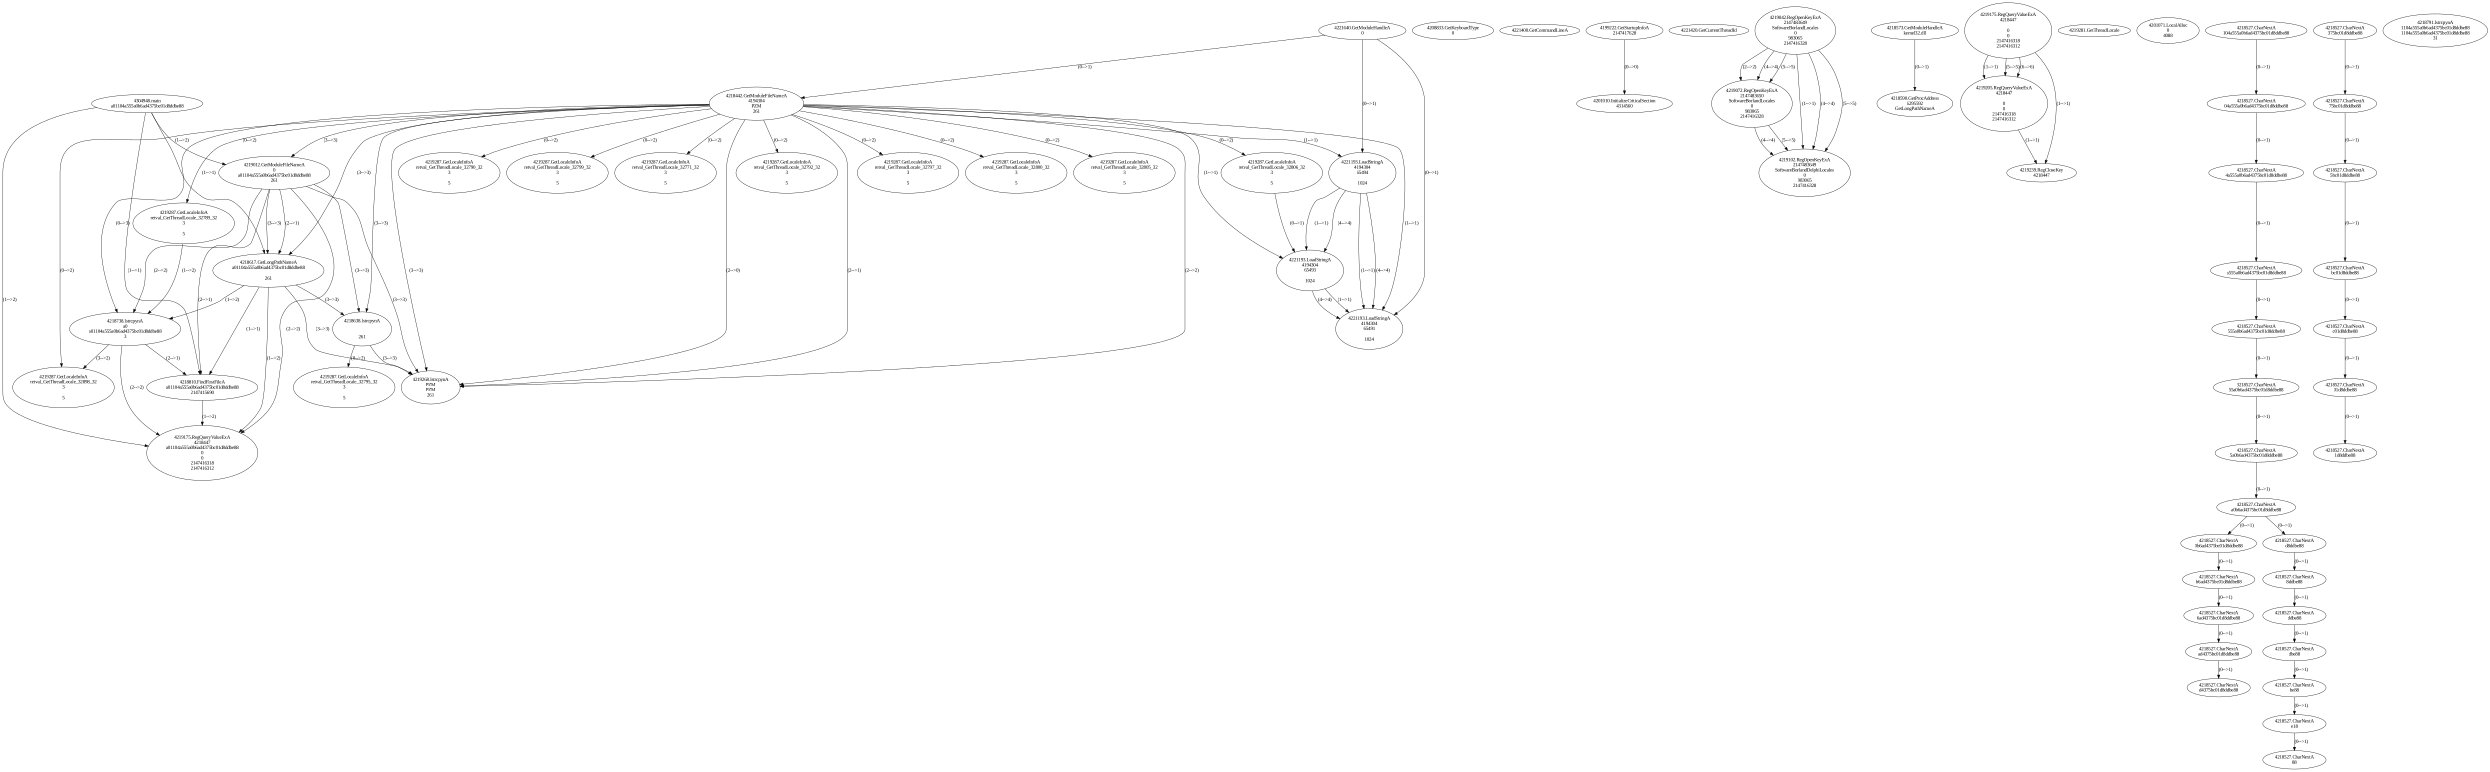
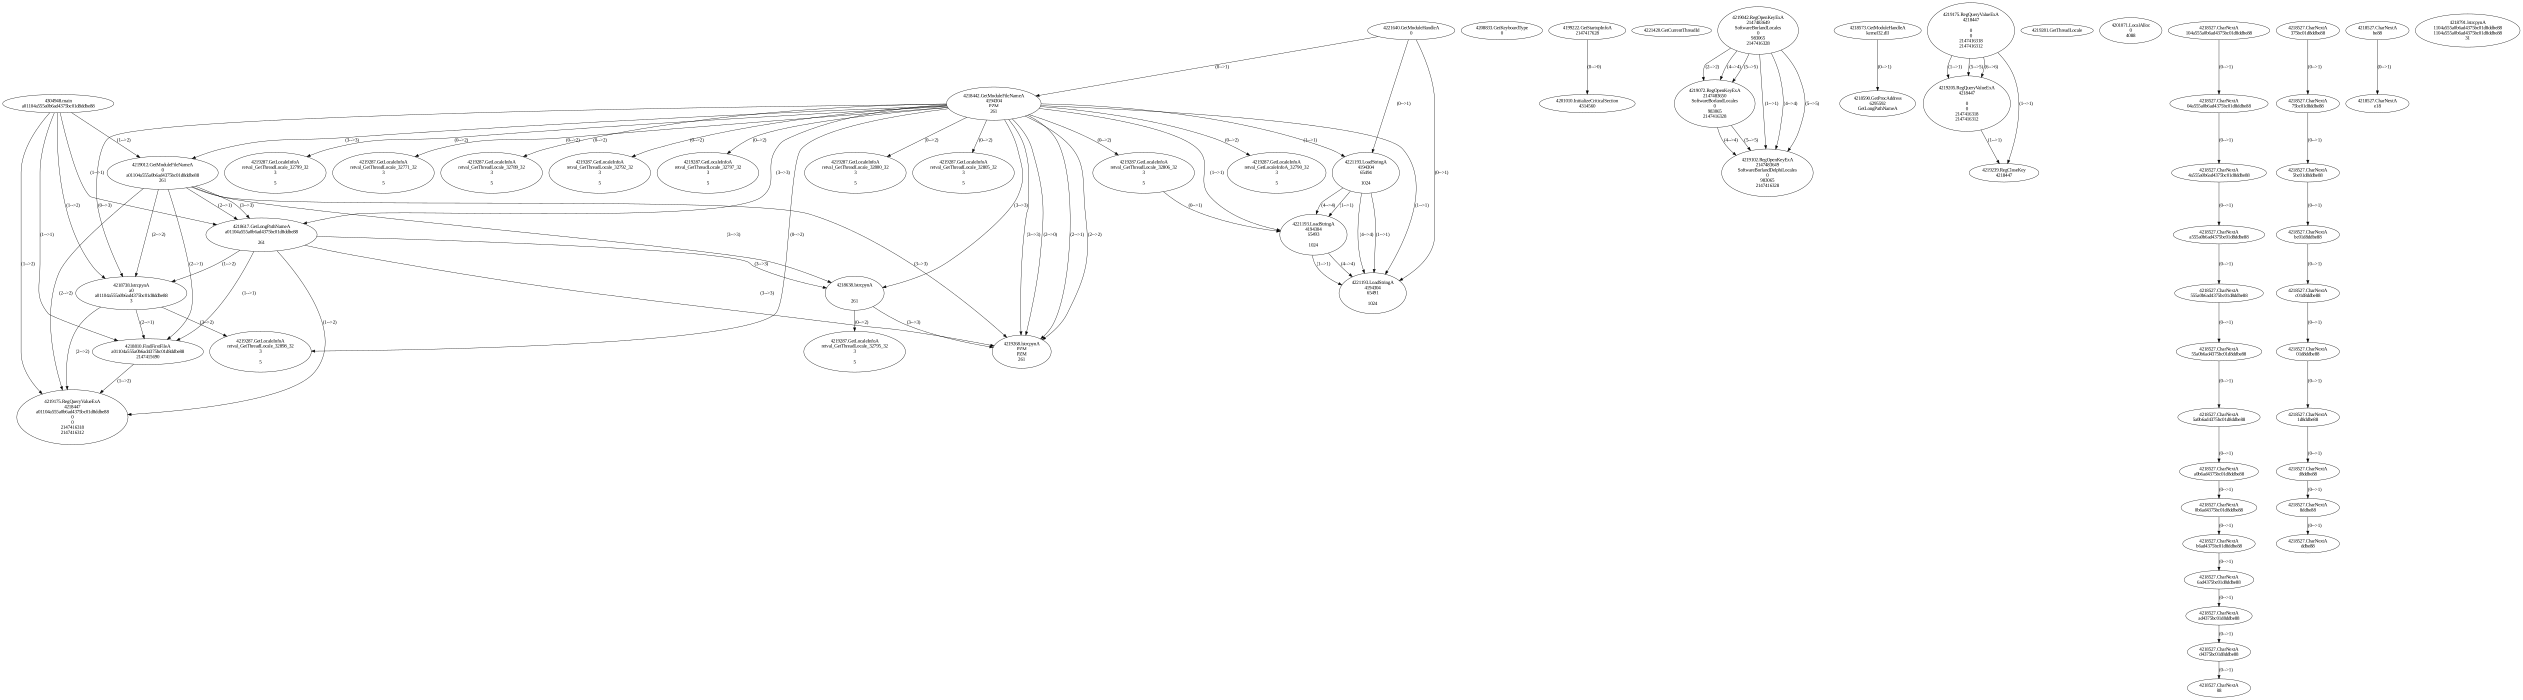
  digraph {
    fontname="Liberation Serif"
    node [fontname="Liberation Serif"]
    edge [fontname="Liberation Serif"]
    n1 [label="4304948.main\na01104a555a0b6ad4375bc01d8ddbe88"]
    n2 [label="4219012.GetModuleFileNameA\n0\na01104a555a0b6ad4375bc01d8ddbe88\n261"]
    n3 [label="4218617.GetLongPathNameA\na01104a555a0b6ad4375bc01d8ddbe88\n\n261"]
    n4 [label="4218738.lstrcpynA\na0\na01104a555a0b6ad4375bc01d8ddbe88\n3"]
    n5 [label="4218810.FindFirstFileA\na01104a555a0b6ad4375bc01d8ddbe88\n2147415690"]
    n6 [label="4219175.RegQueryValueExA\n4218447\na01104a555a0b6ad4375bc01d8ddbe88\n0\n0\n2147416318\n2147416312"]
    n7 [label="4218638.lstrcpynA\n\n\n261"]
    n8 [label="4219268.lstrcpynA\nPZM\nPZM\n261"]
    n9 [label="4219287.GetLocaleInfoA\nretval_GetThreadLocale_32898_32\n3\n\n5"]
    n10 [label="4221640.GetModuleHandleA\n0"]
    n11 [label="4218442.GetModuleFileNameA\n4194304\nPZM\n261"]
    n12 [label="4221193.LoadStringA\n4194304\n65494\n\n1024"]
    n13 [label="4221193.LoadStringA\n4194304\n65491\n\n1024"]
    n14 [label="4221193.LoadStringA\n4194304\n65493\n\n1024"]
    n15 [label="4219287.GetLocaleInfoA\nretval_GetThreadLocale_32806_32\n3\n\n5"]
-   n16 [label="4219287.GetLocaleInfoA\nretval_GetThreadLocale_32790_32\n3\n\n5"]
+   n16 [label="4219287.GetLocaleInfoA\nretval_GetLocaleInfoA_32790_32\n3\n\n5"]
    n17 [label="4219287.GetLocaleInfoA\nretval_GetThreadLocale_32799_32\n3\n\n5"]
    n18 [label="4219287.GetLocaleInfoA\nretval_GetThreadLocale_32771_32\n3\n\n5"]
    n19 [label="4219287.GetLocaleInfoA\nretval_GetThreadLocale_32789_32\n3\n\n5"]
    n20 [label="4219287.GetLocaleInfoA\nretval_GetThreadLocale_32792_32\n3\n\n5"]
    n21 [label="4219287.GetLocaleInfoA\nretval_GetThreadLocale_32797_32\n3\n\n5"]
    n22 [label="4219287.GetLocaleInfoA\nretval_GetThreadLocale_32800_32\n3\n\n5"]
    n23 [label="4219287.GetLocaleInfoA\nretval_GetThreadLocale_32805_32\n3\n\n5"]
    n24 [label="4208833.GetKeyboardType\n0"]
-   n25 [label="4221400.GetCommandLineA\n"]
    n26 [label="4199222.GetStartupInfoA\n2147417628"]
    n27 [label="4201010.InitializeCriticalSection\n4314560"]
    n28 [label="4221420.GetCurrentThreadId\n"]
    n29 [label="4219287.GetLocaleInfoA\nretval_GetThreadLocale_32795_32\n3\n\n5"]
    n30 [label="4219042.RegOpenKeyExA\n2147483649\nSoftware\Borland\Locales\n0\n983065\n2147416328"]
    n31 [label="4219072.RegOpenKeyExA\n2147483650\nSoftware\Borland\Locales\n0\n983065\n2147416328"]
    n32 [label="4219102.RegOpenKeyExA\n2147483649\nSoftware\Borland\Delphi\Locales\n0\n983065\n2147416328"]
    n33 [label="4218573.GetModuleHandleA\nkernel32.dll"]
    n34 [label="4218590.GetProcAddress\n6295592\nGetLongPathNameA"]
    n35 [label="4219175.RegQueryValueExA\n4218447\n\n0\n0\n2147416318\n2147416312"]
    n36 [label="4219205.RegQueryValueExA\n4218447\n\n0\n0\n2147416318\n2147416312"]
    n37 [label="4219239.RegCloseKey\n4218447"]
    n38 [label="4219281.GetThreadLocale\n"]
    n39 [label="4201071.LocalAlloc\n0\n4088"]
    n40 [label="4218527.CharNextA\n104a555a0b6ad4375bc01d8ddbe88"]
    n41 [label="4218527.CharNextA\n04a555a0b6ad4375bc01d8ddbe88"]
    n42 [label="4218527.CharNextA\n4a555a0b6ad4375bc01d8ddbe88"]
    n43 [label="4218527.CharNextA\na555a0b6ad4375bc01d8ddbe88"]
    n44 [label="4218527.CharNextA\n555a0b6ad4375bc01d8ddbe88"]
-   n45 [label="3218527.CharNextA\n55a0b6ad4375bc01d8ddbe88"]
+   n45 [label="4218527.CharNextA\n55a0b6ad4375bc01d8ddbe88"]
    n46 [label="4218527.CharNextA\n5a0b6ad4375bc01d8ddbe88"]
    n47 [label="4218527.CharNextA\na0b6ad4375bc01d8ddbe88"]
    n48 [label="4218527.CharNextA\n0b6ad4375bc01d8ddbe88"]
    n49 [label="4218527.CharNextA\nb6ad4375bc01d8ddbe88"]
    n50 [label="4218527.CharNextA\n6ad4375bc01d8ddbe88"]
    n51 [label="4218527.CharNextA\nad4375bc01d8ddbe88"]
    n52 [label="4218527.CharNextA\nd4375bc01d8ddbe88"]
    n53 [label="4218527.CharNextA\n375bc01d8ddbe88"]
    n54 [label="4218527.CharNextA\n75bc01d8ddbe88"]
    n55 [label="4218527.CharNextA\n5bc01d8ddbe88"]
    n56 [label="4218527.CharNextA\nbc01d8ddbe88"]
    n57 [label="4218527.CharNextA\nc01d8ddbe88"]
    n58 [label="4218527.CharNextA\n01d8ddbe88"]
    n59 [label="4218527.CharNextA\n1d8ddbe88"]
    n60 [label="4218527.CharNextA\nd8ddbe88"]
    n61 [label="4218527.CharNextA\n8ddbe88"]
    n62 [label="4218527.CharNextA\nddbe88"]
-   n63 [label="4218527.CharNextA\ndbe88"]
    n64 [label="4218527.CharNextA\nbe88"]
    n65 [label="4218527.CharNextA\ne18"]
    n66 [label="4218527.CharNextA\n88"]
    n67 [label="4218791.lstrcpynA\n1104a555a0b6ad4375bc01d8ddbe88\n1104a555a0b6ad4375bc01d8ddbe88\n31"]
    n1 -> n2 [label="(1-->2)"]
    n1 -> n3 [label="(1-->1)"]
-   n19 -> n4 [label="(1-->2)"]
+   n1 -> n4 [label="(1-->2)"]
    n1 -> n5 [label="(1-->1)"]
    n1 -> n6 [label="(1-->2)"]
    n2 -> n3 [label="(2-->1)"]
    n2 -> n3 [label="(3-->3)"]
    n2 -> n4 [label="(2-->2)"]
    n2 -> n5 [label="(2-->1)"]
    n2 -> n6 [label="(2-->2)"]
    n2 -> n7 [label="(3-->3)"]
    n2 -> n8 [label="(3-->3)"]
    n3 -> n4 [label="(1-->2)"]
    n3 -> n5 [label="(1-->1)"]
    n3 -> n6 [label="(1-->2)"]
    n3 -> n7 [label="(3-->3)"]
    n3 -> n8 [label="(3-->3)"]
    n4 -> n5 [label="(2-->1)"]
    n4 -> n6 [label="(2-->2)"]
    n4 -> n9 [label="(3-->2)"]
    n5 -> n6 [label="(1-->2)"]
    n7 -> n8 [label="(3-->3)"]
    n7 -> n29 [label="(0-->2)"]
    n10 -> n11 [label="(0-->1)"]
    n10 -> n12 [label="(0-->1)"]
    n10 -> n13 [label="(0-->1)"]
    n11 -> n2 [label="(3-->3)"]
    n11 -> n3 [label="(3-->3)"]
    n11 -> n4 [label="(0-->3)"]
    n11 -> n7 [label="(3-->3)"]
    n11 -> n8 [label="(2-->1)"]
    n11 -> n8 [label="(2-->2)"]
    n11 -> n8 [label="(3-->3)"]
    n11 -> n8 [label="(2-->0)"]
    n11 -> n9 [label="(0-->2)"]
    n11 -> n12 [label="(1-->1)"]
    n11 -> n13 [label="(1-->1)"]
    n11 -> n14 [label="(1-->1)"]
    n11 -> n15 [label="(0-->2)"]
    n11 -> n16 [label="(0-->2)"]
    n11 -> n17 [label="(0-->2)"]
    n11 -> n18 [label="(0-->2)"]
    n11 -> n19 [label="(0-->2)"]
    n11 -> n20 [label="(0-->2)"]
    n11 -> n21 [label="(0-->2)"]
    n11 -> n22 [label="(0-->2)"]
    n11 -> n23 [label="(0-->2)"]
    n12 -> n13 [label="(1-->1)"]
    n12 -> n13 [label="(4-->4)"]
    n12 -> n14 [label="(1-->1)"]
    n12 -> n14 [label="(4-->4)"]
    n14 -> n13 [label="(1-->1)"]
    n14 -> n13 [label="(4-->4)"]
    n15 -> n14 [label="(0-->1)"]
    n26 -> n27 [label="(0-->0)"]
    n30 -> n31 [label="(2-->2)"]
    n30 -> n31 [label="(4-->4)"]
    n30 -> n31 [label="(5-->5)"]
    n30 -> n32 [label="(1-->1)"]
    n30 -> n32 [label="(4-->4)"]
    n30 -> n32 [label="(5-->5)"]
    n31 -> n32 [label="(4-->4)"]
    n31 -> n32 [label="(5-->5)"]
    n33 -> n34 [label="(0-->1)"]
    n35 -> n36 [label="(1-->1)"]
    n35 -> n36 [label="(5-->5)"]
    n35 -> n36 [label="(6-->6)"]
    n35 -> n37 [label="(1-->1)"]
    n36 -> n37 [label="(1-->1)"]
    n40 -> n41 [label="(0-->1)"]
    n41 -> n42 [label="(0-->1)"]
    n42 -> n43 [label="(0-->1)"]
    n43 -> n44 [label="(0-->1)"]
    n44 -> n45 [label="(0-->1)"]
    n45 -> n46 [label="(0-->1)"]
    n46 -> n47 [label="(0-->1)"]
    n47 -> n48 [label="(0-->1)"]
    n48 -> n49 [label="(0-->1)"]
    n49 -> n50 [label="(0-->1)"]
    n50 -> n51 [label="(0-->1)"]
    n51 -> n52 [label="(0-->1)"]
    n53 -> n54 [label="(0-->1)"]
    n54 -> n55 [label="(0-->1)"]
    n55 -> n56 [label="(0-->1)"]
    n56 -> n57 [label="(0-->1)"]
    n57 -> n58 [label="(0-->1)"]
    n58 -> n59 [label="(0-->1)"]
-   n47 -> n60 [label="(0-->1)"]
+   n59 -> n60 [label="(0-->1)"]
    n60 -> n61 [label="(0-->1)"]
    n61 -> n62 [label="(0-->1)"]
-   n62 -> n63 [label="(0-->1)"]
-   n63 -> n64 [label="(0-->1)"]
    n64 -> n65 [label="(0-->1)"]
-   n65 -> n66 [label="(0-->1)"]
+   n52 -> n66 [label="(0-->1)"]
  }
